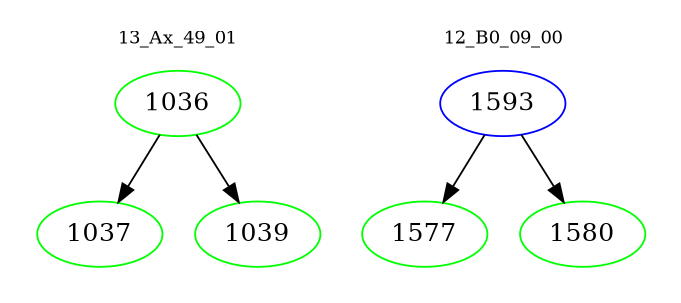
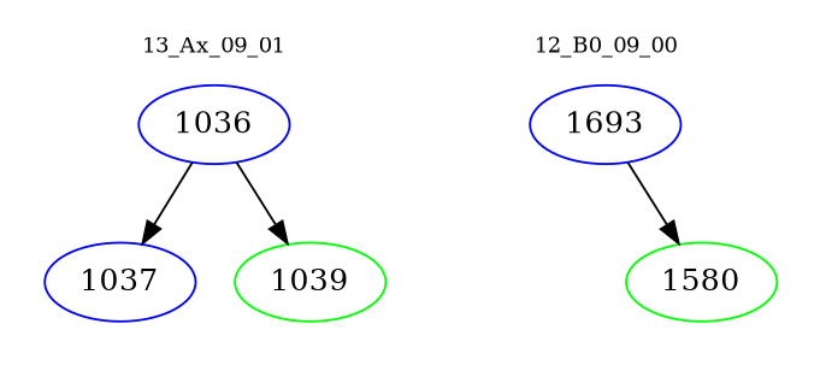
  digraph {
    node [color=green]
    edge [color=black]
-   n1 [label=1036]
-   n2 [label=1037]
+   n1 [color=blue label=1036]
+   n2 [color=blue label=1037]
    n3 [label=1039]
-   n4 [color=blue label=1593]
-   n5 [label=1577]
+   n4 [color=blue label=1693]
    n6 [label=1580]
    subgraph cluster_1 {
      color=white
      fontsize=10
-     label="13_Ax_49_01"
+     label="13_Ax_09_01"
      n1
      n2
      n3
    }
    subgraph cluster_2 {
      color=white
      fontsize=10
      label="12_B0_09_00"
      n4
-     n5
      n6
    }
    n1 -> n2
    n1 -> n3
-   n4 -> n5
    n4 -> n6
  }
